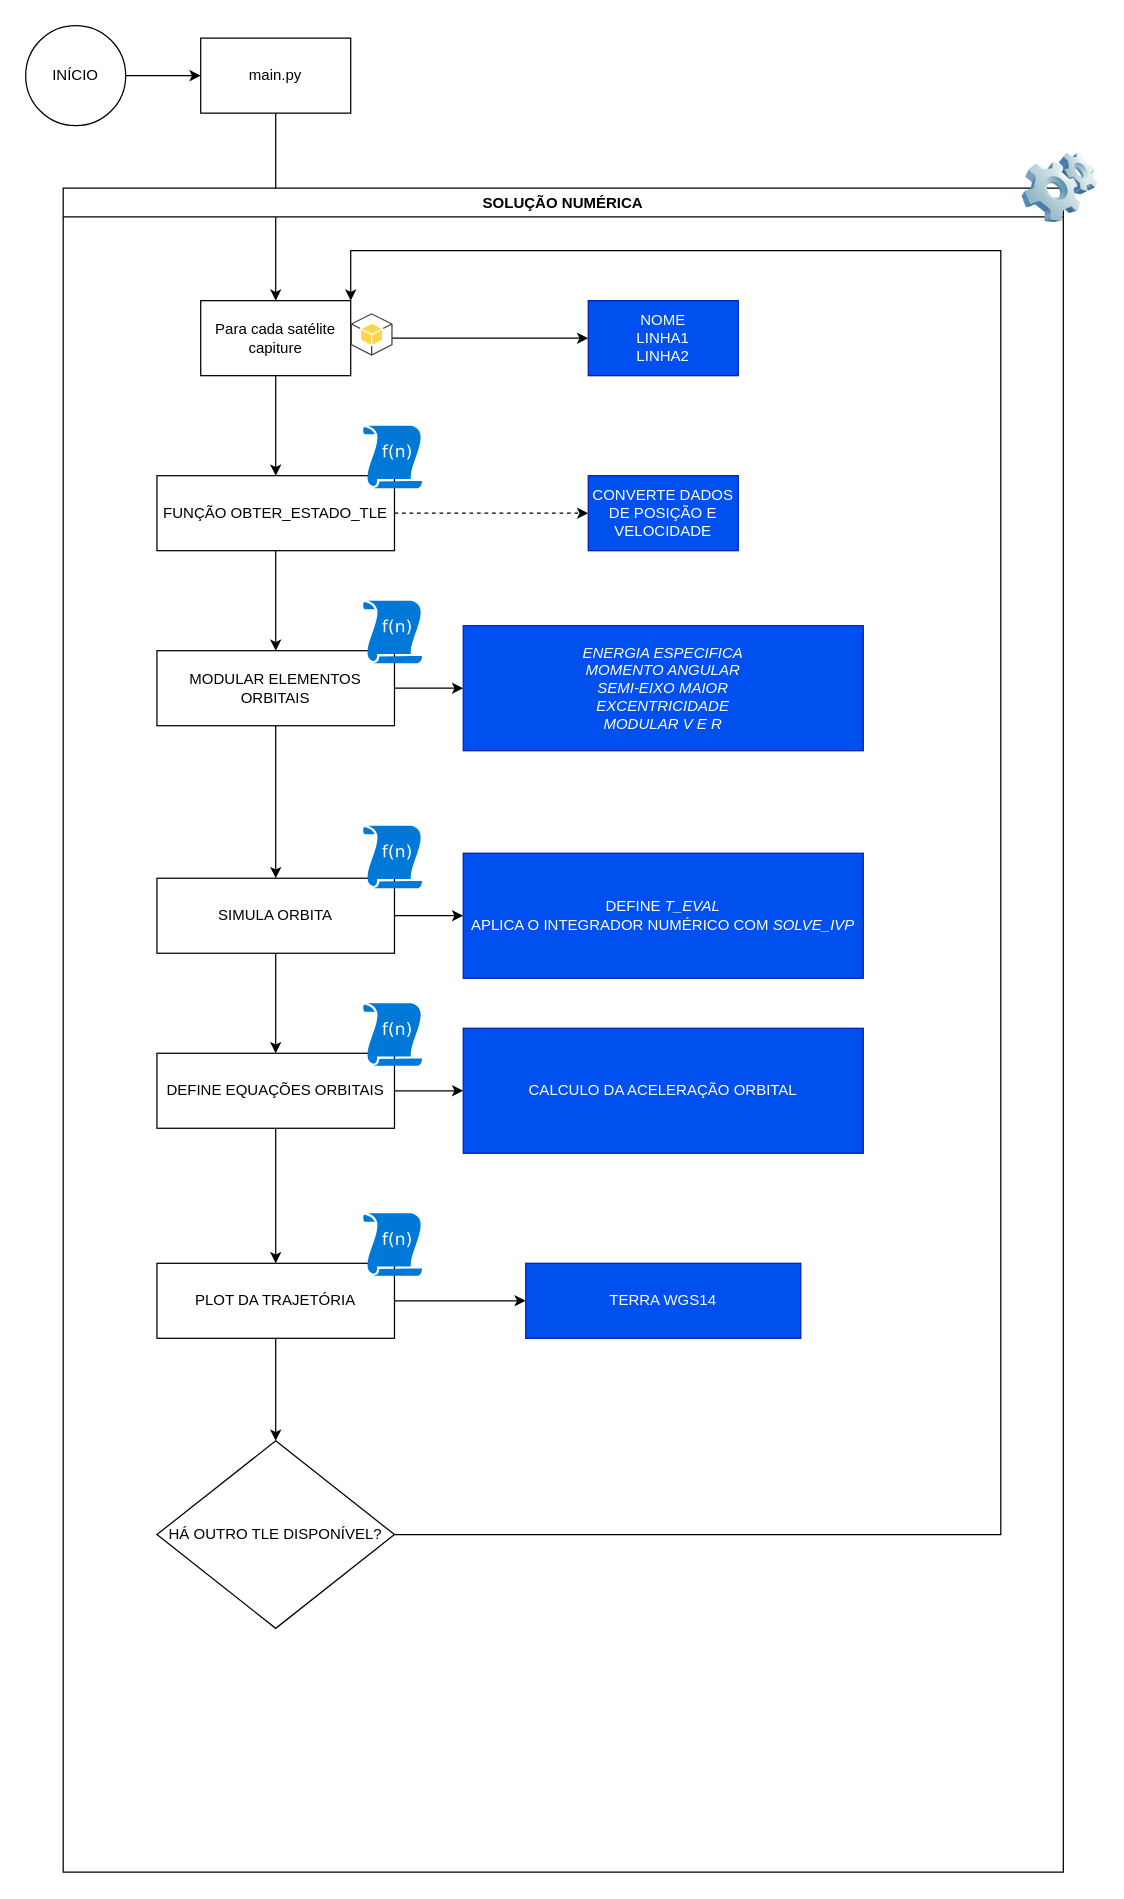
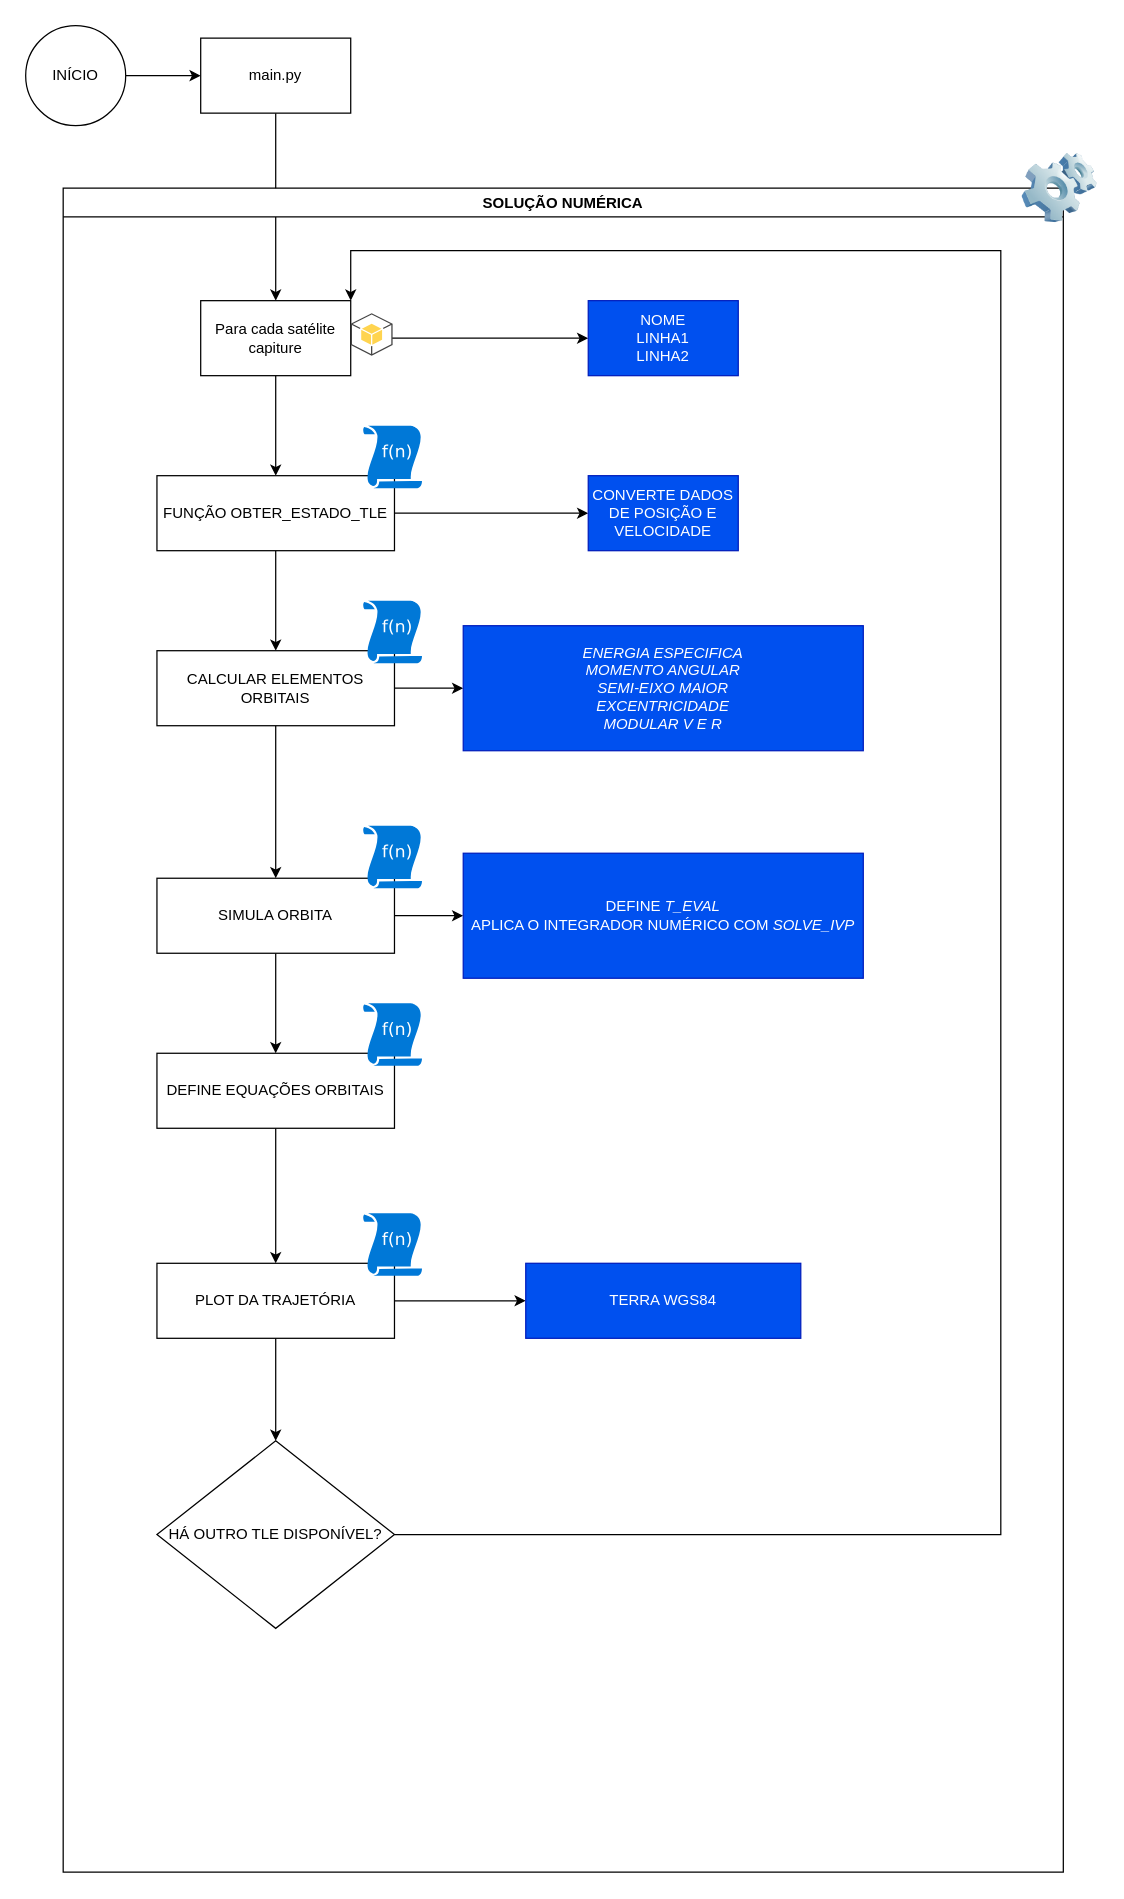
  <mxCell id="0" />
  <mxCell id="1" parent="0" />
  <mxCell id="2" value="" style="edgeStyle=orthogonalEdgeStyle;rounded=0;orthogonalLoop=1;jettySize=auto;html=1;" edge="1" parent="1" source="3" target="5"><mxGeometry relative="1" as="geometry" /></mxCell>
  <mxCell id="3" value="INÍCIO" style="ellipse;whiteSpace=wrap;html=1;aspect=fixed;" vertex="1" parent="1"><mxGeometry x="20" y="20" width="80" height="80" as="geometry" /></mxCell>
  <mxCell id="4" value="" style="edgeStyle=orthogonalEdgeStyle;rounded=0;orthogonalLoop=1;jettySize=auto;html=1;" edge="1" parent="1" source="5" target="8"><mxGeometry relative="1" as="geometry" /></mxCell>
  <mxCell id="5" value="main.py" style="whiteSpace=wrap;html=1;" vertex="1" parent="1"><mxGeometry x="160" y="30" width="120" height="60" as="geometry" /></mxCell>
  <mxCell id="6" value="" style="edgeStyle=orthogonalEdgeStyle;rounded=0;orthogonalLoop=1;jettySize=auto;html=1;" edge="1" parent="1" source="8" target="10"><mxGeometry relative="1" as="geometry" /></mxCell>
  <mxCell id="7" value="" style="edgeStyle=orthogonalEdgeStyle;rounded=0;orthogonalLoop=1;jettySize=auto;html=1;" edge="1" parent="1" source="8" target="13"><mxGeometry relative="1" as="geometry" /></mxCell>
  <mxCell id="8" value="Para cada satélite capiture" style="whiteSpace=wrap;html=1;" vertex="1" parent="1"><mxGeometry x="160" y="240" width="120" height="60" as="geometry" /></mxCell>
  <mxCell id="9" value="" style="outlineConnect=0;dashed=0;verticalLabelPosition=bottom;verticalAlign=top;align=center;html=1;shape=mxgraph.aws3.android;fillColor=#FFD44F;gradientColor=none;" vertex="1" parent="1"><mxGeometry x="280" y="250" width="33.5" height="34" as="geometry" /></mxCell>
  <mxCell id="10" value="NOME&lt;div&gt;LINHA1&lt;/div&gt;&lt;div&gt;LINHA2&lt;/div&gt;" style="whiteSpace=wrap;html=1;fillColor=#0050ef;fontColor=#ffffff;strokeColor=#001DBC;" vertex="1" parent="1"><mxGeometry x="470" y="240" width="120" height="60" as="geometry" /></mxCell>
- <mxCell id="11" style="edgeStyle=orthogonalEdgeStyle;rounded=0;orthogonalLoop=1;jettySize=auto;html=1;entryX=0;entryY=0.5;entryDx=0;entryDy=0;dashed=1;" edge="1" parent="1" source="13" target="14"><mxGeometry relative="1" as="geometry" /></mxCell>
+ <mxCell id="11" style="edgeStyle=orthogonalEdgeStyle;rounded=0;orthogonalLoop=1;jettySize=auto;html=1;entryX=0;entryY=0.5;entryDx=0;entryDy=0;" edge="1" parent="1" source="13" target="14"><mxGeometry relative="1" as="geometry" /></mxCell>
  <mxCell id="12" value="" style="edgeStyle=orthogonalEdgeStyle;rounded=0;orthogonalLoop=1;jettySize=auto;html=1;" edge="1" parent="1" source="13" target="18"><mxGeometry relative="1" as="geometry" /></mxCell>
  <mxCell id="13" value="FUNÇÃO OBTER_ESTADO_TLE" style="whiteSpace=wrap;html=1;" vertex="1" parent="1"><mxGeometry x="125" y="380" width="190" height="60" as="geometry" /></mxCell>
  <mxCell id="14" value="CONVERTE DADOS DE POSIÇÃO E VELOCIDADE" style="whiteSpace=wrap;html=1;fillColor=#0050ef;fontColor=#ffffff;strokeColor=#001DBC;" vertex="1" parent="1"><mxGeometry x="470" y="380" width="120" height="60" as="geometry" /></mxCell>
  <mxCell id="15" value="" style="sketch=0;aspect=fixed;pointerEvents=1;shadow=0;dashed=0;html=1;strokeColor=none;labelPosition=center;verticalLabelPosition=bottom;verticalAlign=top;align=center;shape=mxgraph.mscae.enterprise.udf_function;fillColor=#0078D7;" vertex="1" parent="1"><mxGeometry x="290" y="340" width="47" height="50" as="geometry" /></mxCell>
  <mxCell id="16" style="edgeStyle=orthogonalEdgeStyle;rounded=0;orthogonalLoop=1;jettySize=auto;html=1;entryX=0;entryY=0.5;entryDx=0;entryDy=0;" edge="1" parent="1" source="18" target="20"><mxGeometry relative="1" as="geometry" /></mxCell>
  <mxCell id="17" value="" style="edgeStyle=orthogonalEdgeStyle;rounded=0;orthogonalLoop=1;jettySize=auto;html=1;" edge="1" parent="1" source="18" target="25"><mxGeometry relative="1" as="geometry" /></mxCell>
- <mxCell id="18" value="MODULAR ELEMENTOS ORBITAIS" style="whiteSpace=wrap;html=1;" vertex="1" parent="1"><mxGeometry x="125" y="520" width="190" height="60" as="geometry" /></mxCell>
+ <mxCell id="18" value="CALCULAR ELEMENTOS ORBITAIS" style="whiteSpace=wrap;html=1;" vertex="1" parent="1"><mxGeometry x="125" y="520" width="190" height="60" as="geometry" /></mxCell>
  <mxCell id="19" value="" style="sketch=0;aspect=fixed;pointerEvents=1;shadow=0;dashed=0;html=1;strokeColor=none;labelPosition=center;verticalLabelPosition=bottom;verticalAlign=top;align=center;shape=mxgraph.mscae.enterprise.udf_function;fillColor=#0078D7;" vertex="1" parent="1"><mxGeometry x="290" y="480" width="47" height="50" as="geometry" /></mxCell>
  <mxCell id="20" value="&lt;i&gt;ENERGIA ESPECIFICA&lt;/i&gt;&lt;div&gt;&lt;i&gt;MOMENTO ANGULAR&lt;/i&gt;&lt;/div&gt;&lt;div&gt;&lt;i&gt;SEMI-EIXO MAIOR&lt;/i&gt;&lt;/div&gt;&lt;div&gt;&lt;i&gt;EXCENTRICIDADE&lt;/i&gt;&lt;/div&gt;&lt;div&gt;&lt;i&gt;MODULAR V E R&lt;/i&gt;&lt;/div&gt;" style="whiteSpace=wrap;html=1;fillColor=#0050ef;fontColor=#ffffff;strokeColor=#001DBC;" vertex="1" parent="1"><mxGeometry x="370" y="500" width="320" height="100" as="geometry" /></mxCell>
  <mxCell id="21" value="SOLUÇÃO NUMÉRICA" style="swimlane;whiteSpace=wrap;html=1;" vertex="1" parent="1"><mxGeometry x="50" y="150" width="800" height="1347" as="geometry" /></mxCell>
  <mxCell id="22" value="" style="image;html=1;image=img/lib/clip_art/computers/Software_128x128.png" vertex="1" parent="21"><mxGeometry x="767" y="-40" width="60" height="80" as="geometry" /></mxCell>
  <mxCell id="23" value="" style="edgeStyle=orthogonalEdgeStyle;rounded=0;orthogonalLoop=1;jettySize=auto;html=1;" edge="1" parent="21" source="25" target="29"><mxGeometry relative="1" as="geometry" /></mxCell>
  <mxCell id="24" style="edgeStyle=orthogonalEdgeStyle;rounded=0;orthogonalLoop=1;jettySize=auto;html=1;entryX=0;entryY=0.5;entryDx=0;entryDy=0;" edge="1" parent="21" source="25" target="26"><mxGeometry relative="1" as="geometry" /></mxCell>
  <mxCell id="25" value="SIMULA ORBITA" style="whiteSpace=wrap;html=1;" vertex="1" parent="21"><mxGeometry x="75" y="552" width="190" height="60" as="geometry" /></mxCell>
  <mxCell id="26" value="&lt;div&gt;&lt;div&gt;DEFINE &lt;i&gt;T_EVAL&lt;/i&gt;&lt;/div&gt;&lt;/div&gt;&lt;div&gt;APLICA O INTEGRADOR NUMÉRICO COM &lt;i&gt;SOLVE_IVP&lt;/i&gt;&lt;/div&gt;" style="whiteSpace=wrap;html=1;fillColor=#0050ef;fontColor=#ffffff;strokeColor=#001DBC;" vertex="1" parent="21"><mxGeometry x="320" y="532" width="320" height="100" as="geometry" /></mxCell>
- <mxCell id="27" value="" style="edgeStyle=orthogonalEdgeStyle;rounded=0;orthogonalLoop=1;jettySize=auto;html=1;entryX=0;entryY=0.5;entryDx=0;entryDy=0;" edge="1" parent="21" source="29" target="32"><mxGeometry relative="1" as="geometry"><mxPoint x="380" y="722" as="targetPoint" /></mxGeometry></mxCell>
  <mxCell id="28" style="edgeStyle=orthogonalEdgeStyle;rounded=0;orthogonalLoop=1;jettySize=auto;html=1;entryX=0.5;entryY=0;entryDx=0;entryDy=0;" edge="1" parent="21" source="29" target="35"><mxGeometry relative="1" as="geometry" /></mxCell>
  <mxCell id="29" value="DEFINE EQUAÇÕES ORBITAIS" style="whiteSpace=wrap;html=1;" vertex="1" parent="21"><mxGeometry x="75" y="692" width="190" height="60" as="geometry" /></mxCell>
  <mxCell id="30" value="" style="sketch=0;aspect=fixed;pointerEvents=1;shadow=0;dashed=0;html=1;strokeColor=none;labelPosition=center;verticalLabelPosition=bottom;verticalAlign=top;align=center;shape=mxgraph.mscae.enterprise.udf_function;fillColor=#0078D7;" vertex="1" parent="21"><mxGeometry x="240" y="510" width="47" height="50" as="geometry" /></mxCell>
  <mxCell id="31" value="" style="sketch=0;aspect=fixed;pointerEvents=1;shadow=0;dashed=0;html=1;strokeColor=none;labelPosition=center;verticalLabelPosition=bottom;verticalAlign=top;align=center;shape=mxgraph.mscae.enterprise.udf_function;fillColor=#0078D7;" vertex="1" parent="21"><mxGeometry x="240" y="652" width="47" height="50" as="geometry" /></mxCell>
- <mxCell id="32" value="&lt;div&gt;&lt;div&gt;CALCULO DA ACELERAÇÃO ORBITAL&lt;/div&gt;&lt;/div&gt;" style="whiteSpace=wrap;html=1;fillColor=#0050ef;fontColor=#ffffff;strokeColor=#001DBC;" vertex="1" parent="21"><mxGeometry x="320" y="672" width="320" height="100" as="geometry" /></mxCell>
  <mxCell id="33" style="edgeStyle=orthogonalEdgeStyle;rounded=0;orthogonalLoop=1;jettySize=auto;html=1;entryX=0.5;entryY=0;entryDx=0;entryDy=0;" edge="1" parent="21" source="35" target="37"><mxGeometry relative="1" as="geometry" /></mxCell>
  <mxCell id="34" style="edgeStyle=orthogonalEdgeStyle;rounded=0;orthogonalLoop=1;jettySize=auto;html=1;" edge="1" parent="21" source="35" target="38"><mxGeometry relative="1" as="geometry" /></mxCell>
  <mxCell id="35" value="PLOT DA TRAJETÓRIA" style="whiteSpace=wrap;html=1;" vertex="1" parent="21"><mxGeometry x="75" y="860" width="190" height="60" as="geometry" /></mxCell>
  <mxCell id="36" value="" style="sketch=0;aspect=fixed;pointerEvents=1;shadow=0;dashed=0;html=1;strokeColor=none;labelPosition=center;verticalLabelPosition=bottom;verticalAlign=top;align=center;shape=mxgraph.mscae.enterprise.udf_function;fillColor=#0078D7;" vertex="1" parent="21"><mxGeometry x="240" y="820" width="47" height="50" as="geometry" /></mxCell>
  <mxCell id="37" value="HÁ OUTRO TLE DISPONÍVEL?" style="rhombus;whiteSpace=wrap;html=1;" vertex="1" parent="21"><mxGeometry x="75" y="1002" width="190" height="150" as="geometry" /></mxCell>
- <mxCell id="38" value="&lt;div&gt;&lt;div&gt;TERRA WGS14&lt;/div&gt;&lt;/div&gt;" style="whiteSpace=wrap;html=1;fillColor=#0050ef;fontColor=#ffffff;strokeColor=#001DBC;" vertex="1" parent="21"><mxGeometry x="370" y="860" width="220" height="60" as="geometry" /></mxCell>
+ <mxCell id="38" value="&lt;div&gt;&lt;div&gt;TERRA WGS84&lt;/div&gt;&lt;/div&gt;" style="whiteSpace=wrap;html=1;fillColor=#0050ef;fontColor=#ffffff;strokeColor=#001DBC;" vertex="1" parent="21"><mxGeometry x="370" y="860" width="220" height="60" as="geometry" /></mxCell>
  <mxCell id="39" style="edgeStyle=orthogonalEdgeStyle;rounded=0;orthogonalLoop=1;jettySize=auto;html=1;entryX=1;entryY=0;entryDx=0;entryDy=0;exitX=1;exitY=0.5;exitDx=0;exitDy=0;" edge="1" parent="1" source="37" target="8"><mxGeometry relative="1" as="geometry"><mxPoint x="350" y="1190" as="sourcePoint" /><Array as="points"><mxPoint x="800" y="1227" /><mxPoint x="800" y="200" /><mxPoint x="280" y="200" /></Array></mxGeometry></mxCell>
